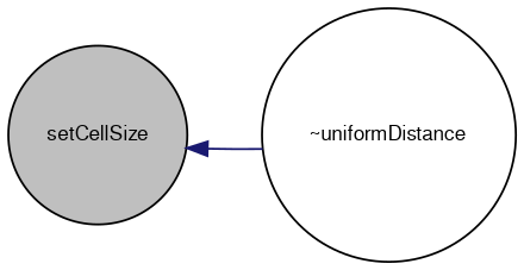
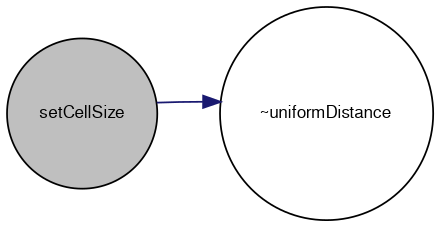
  digraph {
    rankdir=LR
    node [color=black fontname=FreeSans fontsize=10 shape=circle]
    n1 [fillcolor=grey75 fontcolor=black height=0.2 label=setCellSize style=filled width=0.4]
    n2 [height=0.2 label="~uniformDistance" width=0.4]
-   n1 -> n2 [color=midnightblue dir=back fontname=FreeSans fontsize=10 labelfontname=FreeSans labelfontsize=10 style=solid]
+   n2 -> n1 [color=midnightblue dir=back fontname=FreeSans fontsize=10 labelfontname=FreeSans labelfontsize=10 style=solid]
  }
